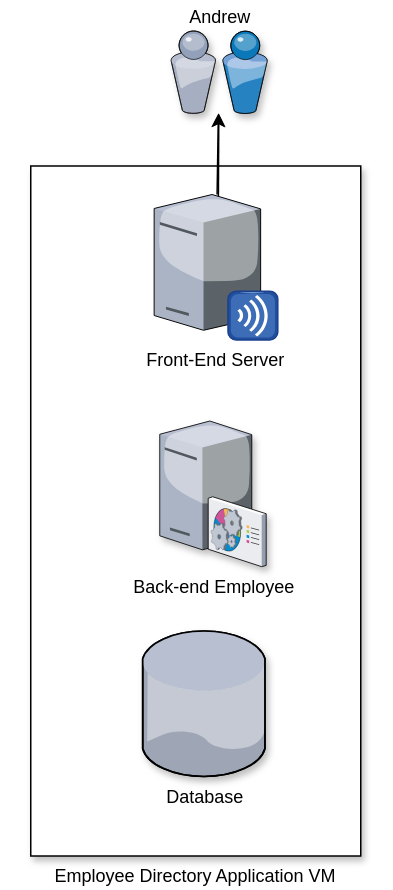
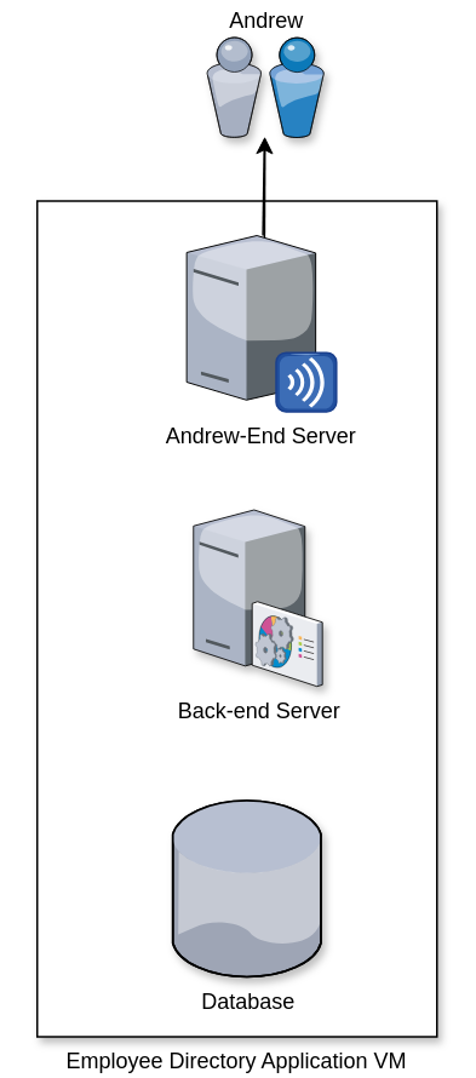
  <mxCell id="0" />
  <mxCell id="1" parent="0" />
  <mxCell id="2" value="Employee Directory Application VM" style="rounded=0;whiteSpace=wrap;html=1;shadow=1;strokeColor=#000000;fillColor=#ffffff;labelPosition=center;verticalLabelPosition=bottom;align=center;verticalAlign=top;" vertex="1" parent="1"><mxGeometry x="20" y="110" width="220" height="460" as="geometry" /></mxCell>
  <mxCell id="3" value="" style="edgeStyle=none;rounded=0;orthogonalLoop=1;jettySize=auto;html=1;" parent="1" target="5" edge="1"><mxGeometry relative="1" as="geometry"><mxPoint x="145" y="150" as="sourcePoint" /></mxGeometry></mxCell>
  <mxCell id="4" value="&lt;br&gt;" style="edgeStyle=none;rounded=0;orthogonalLoop=1;jettySize=auto;html=1;startArrow=classic;startFill=1;endArrow=none;" parent="1" source="5" target="8" edge="1"><mxGeometry relative="1" as="geometry"><mxPoint x="145" y="120" as="targetPoint" /></mxGeometry></mxCell>
  <mxCell id="5" value="Andrew" style="verticalLabelPosition=top;aspect=fixed;html=1;verticalAlign=bottom;strokeColor=none;align=center;outlineConnect=0;shape=mxgraph.citrix.users;shadow=1;labelPosition=center;" parent="1" vertex="1"><mxGeometry x="113.25" y="20" width="64.5" height="55" as="geometry" /></mxCell>
- <mxCell id="6" value="Database" style="verticalLabelPosition=bottom;aspect=fixed;html=1;verticalAlign=top;strokeColor=none;align=center;outlineConnect=0;shape=mxgraph.citrix.database;shadow=1;fontFamily=Helvetica;fontSize=12;fontColor=#000000;fillColor=#ffffff;" parent="1" vertex="1"><mxGeometry x="94.55" y="420" width="82.45" height="97" as="geometry" /></mxCell>
- <mxCell id="7" value="Back-end Employee" style="verticalLabelPosition=bottom;aspect=fixed;html=1;verticalAlign=top;strokeColor=none;align=center;outlineConnect=0;shape=mxgraph.citrix.command_center;shadow=1;fontFamily=Helvetica;fontSize=12;fontColor=#000000;fillColor=#ffffff;" parent="1" vertex="1"><mxGeometry x="106" y="280" width="71" height="97" as="geometry" /></mxCell>
- <mxCell id="8" value="Front-End Server" style="verticalLabelPosition=bottom;aspect=fixed;html=1;verticalAlign=top;strokeColor=none;align=center;outlineConnect=0;shape=mxgraph.citrix.merchandising_server;fontFamily=Helvetica;fontSize=12;fontColor=#000000;fillColor=#ffffff;" parent="1" vertex="1"><mxGeometry x="102.25" y="129" width="82.45" height="97" as="geometry" /></mxCell>
+ <mxCell id="6" value="Database" style="verticalLabelPosition=bottom;aspect=fixed;html=1;verticalAlign=top;strokeColor=none;align=center;outlineConnect=0;shape=mxgraph.citrix.database;shadow=1;fontFamily=Helvetica;fontSize=12;fontColor=#000000;fillColor=#ffffff;" parent="1" vertex="1"><mxGeometry x="94.55" y="440" width="82.45" height="97" as="geometry" /></mxCell>
+ <mxCell id="7" value="Back-end Server" style="verticalLabelPosition=bottom;aspect=fixed;html=1;verticalAlign=top;strokeColor=none;align=center;outlineConnect=0;shape=mxgraph.citrix.command_center;shadow=1;fontFamily=Helvetica;fontSize=12;fontColor=#000000;fillColor=#ffffff;" parent="1" vertex="1"><mxGeometry x="106" y="280" width="71" height="97" as="geometry" /></mxCell>
+ <mxCell id="8" value="Andrew-End Server" style="verticalLabelPosition=bottom;aspect=fixed;html=1;verticalAlign=top;strokeColor=none;align=center;outlineConnect=0;shape=mxgraph.citrix.merchandising_server;fontFamily=Helvetica;fontSize=12;fontColor=#000000;fillColor=#ffffff;" parent="1" vertex="1"><mxGeometry x="102.25" y="129" width="82.45" height="97" as="geometry" /></mxCell>
